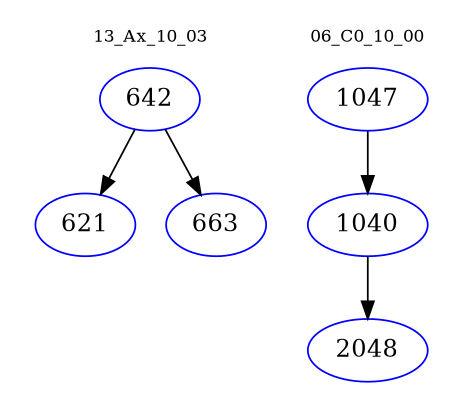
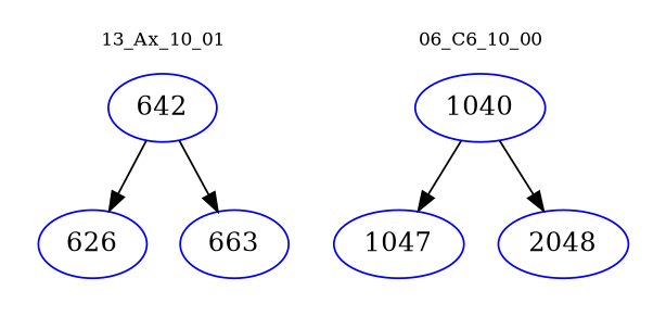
  digraph {
    node [color=blue]
    edge [color=black]
    n1 [label=642]
-   n2 [label=621]
+   n2 [label=626]
    n3 [label=663]
    n4 [label=1040]
    n5 [label=1047]
    n6 [label=2048]
    subgraph cluster_1 {
      color=white
      fontsize=10
-     label="13_Ax_10_03"
+     label="13_Ax_10_01"
      n1
      n2
      n3
    }
    subgraph cluster_2 {
      color=white
      fontsize=10
-     label="06_C0_10_00"
+     label="06_C6_10_00"
      n4
      n5
      n6
    }
    n1 -> n2
    n1 -> n3
-   n5 -> n4
+   n4 -> n5
    n4 -> n6
  }
